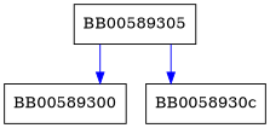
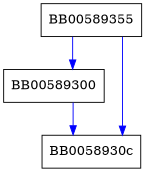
  digraph {
    splines=ortho
    node [shape=box]
    edge [color=blue]
    BB00589300
    BB0058930c
-   BB00589305
+   BB00589305 [label=BB00589355]
+   BB00589300 -> BB0058930c
    BB00589305 -> BB00589300
    BB00589305 -> BB0058930c
  }
